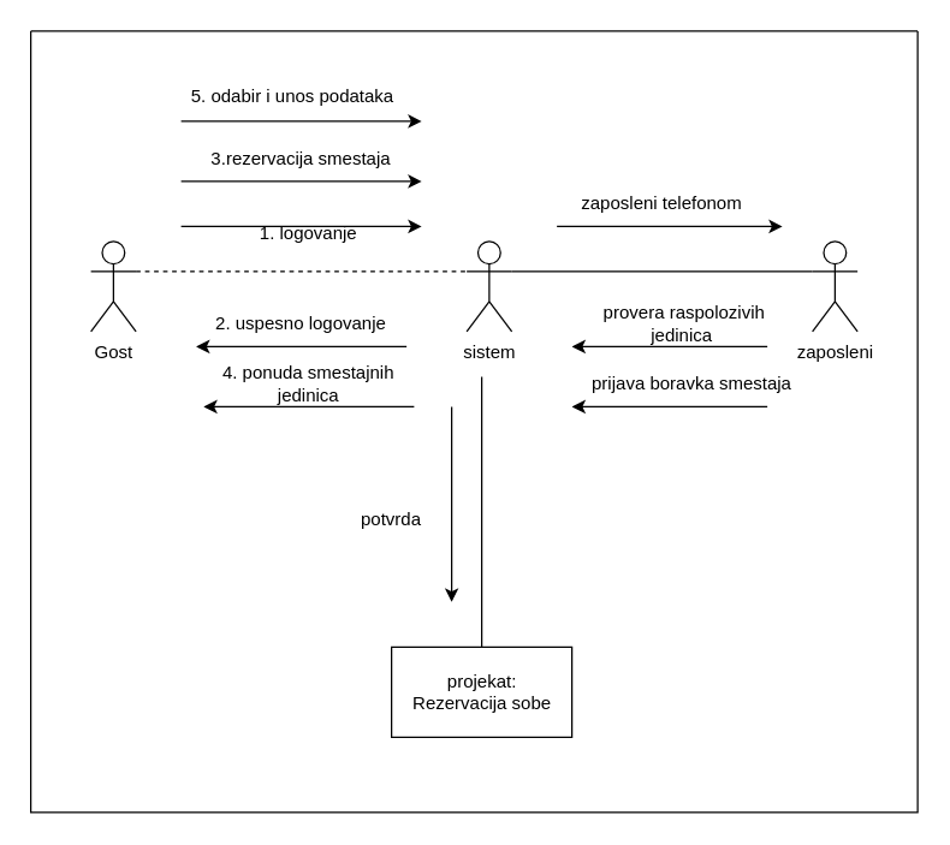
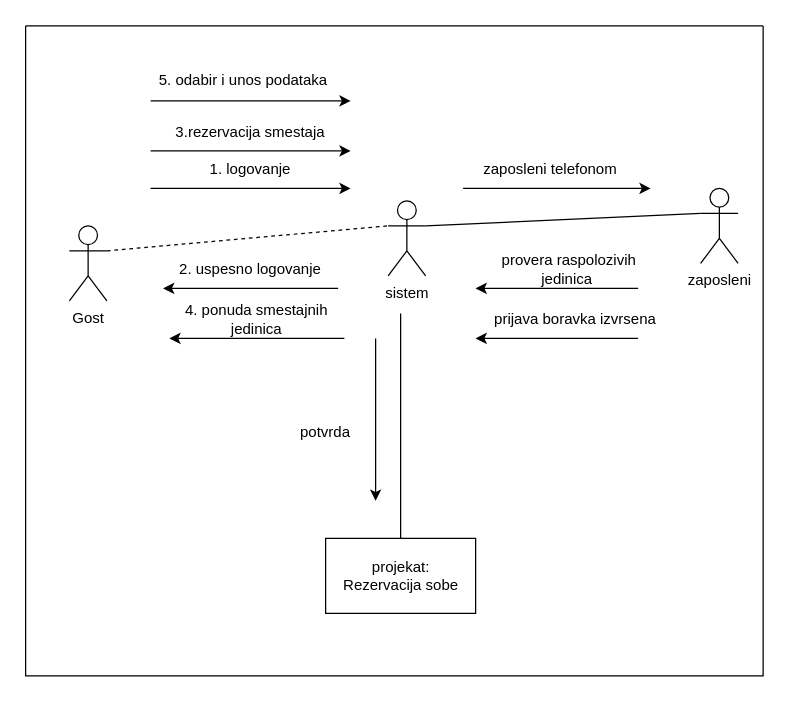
  <mxCell id="0" />
  <mxCell id="1" parent="0" />
- <mxCell id="2" value="Gost" style="shape=umlActor;verticalLabelPosition=bottom;verticalAlign=top;html=1;outlineConnect=0;" vertex="1" parent="1"><mxGeometry x="60" y="160" width="30" height="60" as="geometry" /></mxCell>
+ <mxCell id="2" value="Gost" style="shape=umlActor;verticalLabelPosition=bottom;verticalAlign=top;html=1;outlineConnect=0;" vertex="1" parent="1"><mxGeometry x="55" y="180" width="30" height="60" as="geometry" /></mxCell>
  <mxCell id="3" value="sistem" style="shape=umlActor;verticalLabelPosition=bottom;verticalAlign=top;html=1;outlineConnect=0;" vertex="1" parent="1"><mxGeometry x="310" y="160" width="30" height="60" as="geometry" /></mxCell>
- <mxCell id="4" value="zaposleni&lt;div&gt;&lt;br&gt;&lt;/div&gt;" style="shape=umlActor;verticalLabelPosition=bottom;verticalAlign=top;html=1;outlineConnect=0;" vertex="1" parent="1"><mxGeometry x="540" y="160" width="30" height="60" as="geometry" /></mxCell>
+ <mxCell id="4" value="zaposleni&lt;div&gt;&lt;br&gt;&lt;/div&gt;" style="shape=umlActor;verticalLabelPosition=bottom;verticalAlign=top;html=1;outlineConnect=0;" vertex="1" parent="1"><mxGeometry x="560" y="150" width="30" height="60" as="geometry" /></mxCell>
  <mxCell id="5" value="" style="endArrow=none;html=1;rounded=0;exitX=1;exitY=0.333;exitDx=0;exitDy=0;exitPerimeter=0;entryX=0;entryY=0.333;entryDx=0;entryDy=0;entryPerimeter=0;dashed=1;" edge="1" parent="1" source="2" target="3"><mxGeometry width="50" height="50" relative="1" as="geometry"><mxPoint x="290" y="150" as="sourcePoint" /><mxPoint x="340" y="100" as="targetPoint" /></mxGeometry></mxCell>
  <mxCell id="6" value="" style="endArrow=none;html=1;rounded=0;entryX=0;entryY=0.333;entryDx=0;entryDy=0;entryPerimeter=0;" edge="1" parent="1" target="4"><mxGeometry width="50" height="50" relative="1" as="geometry"><mxPoint x="340" y="180" as="sourcePoint" /><mxPoint x="390" y="130" as="targetPoint" /></mxGeometry></mxCell>
  <mxCell id="7" value="" style="endArrow=classic;html=1;rounded=0;" edge="1" parent="1"><mxGeometry width="50" height="50" relative="1" as="geometry"><mxPoint x="120" y="150" as="sourcePoint" /><mxPoint x="280" y="150" as="targetPoint" /></mxGeometry></mxCell>
- <mxCell id="8" value="1. logovanje" style="text;html=1;align=center;verticalAlign=middle;whiteSpace=wrap;rounded=0;" vertex="1" parent="1"><mxGeometry x="145" y="140" width="120" height="30" as="geometry" /></mxCell>
+ <mxCell id="8" value="1. logovanje" style="text;html=1;align=center;verticalAlign=middle;whiteSpace=wrap;rounded=0;" vertex="1" parent="1"><mxGeometry x="140" y="120" width="120" height="30" as="geometry" /></mxCell>
  <mxCell id="9" value="3.rezervacija smestaja" style="text;html=1;align=center;verticalAlign=middle;whiteSpace=wrap;rounded=0;" vertex="1" parent="1"><mxGeometry x="120" y="90" width="160" height="30" as="geometry" /></mxCell>
  <mxCell id="10" value="" style="endArrow=classic;html=1;rounded=0;" edge="1" parent="1"><mxGeometry width="50" height="50" relative="1" as="geometry"><mxPoint x="120" y="120" as="sourcePoint" /><mxPoint x="280" y="120" as="targetPoint" /></mxGeometry></mxCell>
  <mxCell id="11" value="" style="endArrow=classic;html=1;rounded=0;" edge="1" parent="1"><mxGeometry width="50" height="50" relative="1" as="geometry"><mxPoint x="120" y="80" as="sourcePoint" /><mxPoint x="280" y="80" as="targetPoint" /></mxGeometry></mxCell>
  <mxCell id="12" value="&lt;div style=&quot;text-align: center;&quot;&gt;5. odabir i unos podataka&lt;/div&gt;" style="text;whiteSpace=wrap;html=1;" vertex="1" parent="1"><mxGeometry x="125" y="50" width="150" height="40" as="geometry" /></mxCell>
  <mxCell id="13" value="" style="endArrow=classic;html=1;rounded=0;" edge="1" parent="1" source="15"><mxGeometry width="50" height="50" relative="1" as="geometry"><mxPoint x="260" y="230" as="sourcePoint" /><mxPoint x="130" y="230" as="targetPoint" /></mxGeometry></mxCell>
  <mxCell id="14" value="" style="endArrow=classic;html=1;rounded=0;" edge="1" parent="1" target="15"><mxGeometry width="50" height="50" relative="1" as="geometry"><mxPoint x="260" y="230" as="sourcePoint" /><mxPoint x="130" y="230" as="targetPoint" /></mxGeometry></mxCell>
  <mxCell id="15" value="2. uspesno logovanje" style="text;html=1;align=center;verticalAlign=middle;whiteSpace=wrap;rounded=0;" vertex="1" parent="1"><mxGeometry x="130" y="200" width="140" height="30" as="geometry" /></mxCell>
  <mxCell id="16" value="" style="endArrow=classic;html=1;rounded=0;entryX=0;entryY=1;entryDx=0;entryDy=0;exitX=1;exitY=1;exitDx=0;exitDy=0;" edge="1" parent="1" source="15" target="15"><mxGeometry width="50" height="50" relative="1" as="geometry"><mxPoint x="180" y="280" as="sourcePoint" /><mxPoint x="230" y="230" as="targetPoint" /></mxGeometry></mxCell>
  <mxCell id="17" value="" style="endArrow=classic;html=1;rounded=0;" edge="1" parent="1"><mxGeometry width="50" height="50" relative="1" as="geometry"><mxPoint x="135" y="270" as="sourcePoint" /><mxPoint x="135" y="270" as="targetPoint" /></mxGeometry></mxCell>
  <mxCell id="18" value="" style="endArrow=classic;html=1;rounded=0;" edge="1" parent="1"><mxGeometry width="50" height="50" relative="1" as="geometry"><mxPoint x="265" y="270" as="sourcePoint" /><mxPoint x="265" y="270" as="targetPoint" /></mxGeometry></mxCell>
  <mxCell id="19" value="" style="endArrow=classic;html=1;rounded=0;entryX=0;entryY=1;entryDx=0;entryDy=0;exitX=1;exitY=1;exitDx=0;exitDy=0;" edge="1" parent="1"><mxGeometry width="50" height="50" relative="1" as="geometry"><mxPoint x="275" y="270" as="sourcePoint" /><mxPoint x="135" y="270" as="targetPoint" /><Array as="points"><mxPoint x="205" y="270" /></Array></mxGeometry></mxCell>
  <mxCell id="20" value="4. ponuda smestajnih jedinica" style="text;html=1;align=center;verticalAlign=middle;whiteSpace=wrap;rounded=0;" vertex="1" parent="1"><mxGeometry x="125" y="240" width="160" height="30" as="geometry" /></mxCell>
  <mxCell id="21" value="" style="endArrow=classic;html=1;rounded=0;" edge="1" parent="1"><mxGeometry width="50" height="50" relative="1" as="geometry"><mxPoint x="370" y="150" as="sourcePoint" /><mxPoint x="520" y="150" as="targetPoint" /></mxGeometry></mxCell>
  <mxCell id="22" value="zaposleni telefonom" style="text;html=1;align=center;verticalAlign=middle;whiteSpace=wrap;rounded=0;" vertex="1" parent="1"><mxGeometry x="370" y="120" width="140" height="30" as="geometry" /></mxCell>
  <mxCell id="23" value="" style="endArrow=classic;html=1;rounded=0;" edge="1" parent="1"><mxGeometry width="50" height="50" relative="1" as="geometry"><mxPoint x="510" y="230" as="sourcePoint" /><mxPoint x="380" y="230" as="targetPoint" /></mxGeometry></mxCell>
  <mxCell id="24" value="provera raspolozivih jedinica&amp;nbsp;" style="text;html=1;align=center;verticalAlign=middle;whiteSpace=wrap;rounded=0;" vertex="1" parent="1"><mxGeometry x="380" y="200" width="150" height="30" as="geometry" /></mxCell>
  <mxCell id="25" style="edgeStyle=orthogonalEdgeStyle;rounded=0;orthogonalLoop=1;jettySize=auto;html=1;exitX=0.5;exitY=1;exitDx=0;exitDy=0;" edge="1" parent="1" source="24" target="24"><mxGeometry relative="1" as="geometry" /></mxCell>
  <mxCell id="26" value="" style="endArrow=classic;html=1;rounded=0;" edge="1" parent="1"><mxGeometry width="50" height="50" relative="1" as="geometry"><mxPoint x="510" y="270" as="sourcePoint" /><mxPoint x="380" y="270" as="targetPoint" /></mxGeometry></mxCell>
  <mxCell id="27" style="edgeStyle=orthogonalEdgeStyle;rounded=0;orthogonalLoop=1;jettySize=auto;html=1;exitX=0.5;exitY=1;exitDx=0;exitDy=0;" edge="1" parent="1"><mxGeometry relative="1" as="geometry"><mxPoint x="455" y="270" as="sourcePoint" /><mxPoint x="455" y="270" as="targetPoint" /></mxGeometry></mxCell>
- <mxCell id="28" value="prijava boravka smestaja" style="text;html=1;align=center;verticalAlign=middle;whiteSpace=wrap;rounded=0;" vertex="1" parent="1"><mxGeometry x="390" y="240" width="140" height="30" as="geometry" /></mxCell>
+ <mxCell id="28" value="prijava boravka izvrsena" style="text;html=1;align=center;verticalAlign=middle;whiteSpace=wrap;rounded=0;" vertex="1" parent="1"><mxGeometry x="390" y="240" width="140" height="30" as="geometry" /></mxCell>
  <mxCell id="29" value="" style="endArrow=none;html=1;rounded=0;" edge="1" parent="1"><mxGeometry width="50" height="50" relative="1" as="geometry"><mxPoint x="320" y="430" as="sourcePoint" /><mxPoint x="320" y="250" as="targetPoint" /></mxGeometry></mxCell>
  <mxCell id="30" value="" style="rounded=0;whiteSpace=wrap;html=1;" vertex="1" parent="1"><mxGeometry x="260" y="430" width="120" height="60" as="geometry" /></mxCell>
  <mxCell id="31" value="projekat:&lt;div&gt;Rezervacija sobe&lt;/div&gt;" style="text;html=1;align=center;verticalAlign=middle;whiteSpace=wrap;rounded=0;" vertex="1" parent="1"><mxGeometry x="272.5" y="445" width="95" height="30" as="geometry" /></mxCell>
  <mxCell id="32" value="" style="endArrow=classic;html=1;rounded=0;" edge="1" parent="1"><mxGeometry width="50" height="50" relative="1" as="geometry"><mxPoint x="300" y="270" as="sourcePoint" /><mxPoint x="300" y="400" as="targetPoint" /></mxGeometry></mxCell>
  <mxCell id="33" value="potvrda" style="text;html=1;align=center;verticalAlign=middle;whiteSpace=wrap;rounded=0;" vertex="1" parent="1"><mxGeometry x="230" y="330" width="60" height="30" as="geometry" /></mxCell>
  <mxCell id="34" value="" style="swimlane;startSize=0;" vertex="1" parent="1"><mxGeometry y="20" width="590" height="520" as="geometry" x="20" /></mxCell>
